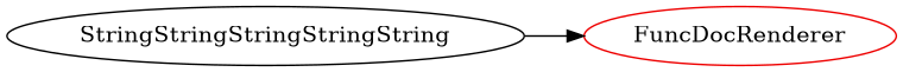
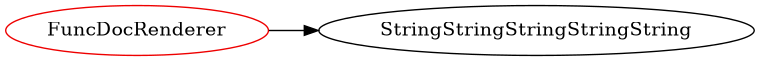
  digraph {
    rankdir=LR
    n1 [color=red2 label=FuncDocRenderer shape=oval]
    StringStringStringStringString
-   StringStringStringStringString -> n1
+   n1 -> StringStringStringStringString
  }
